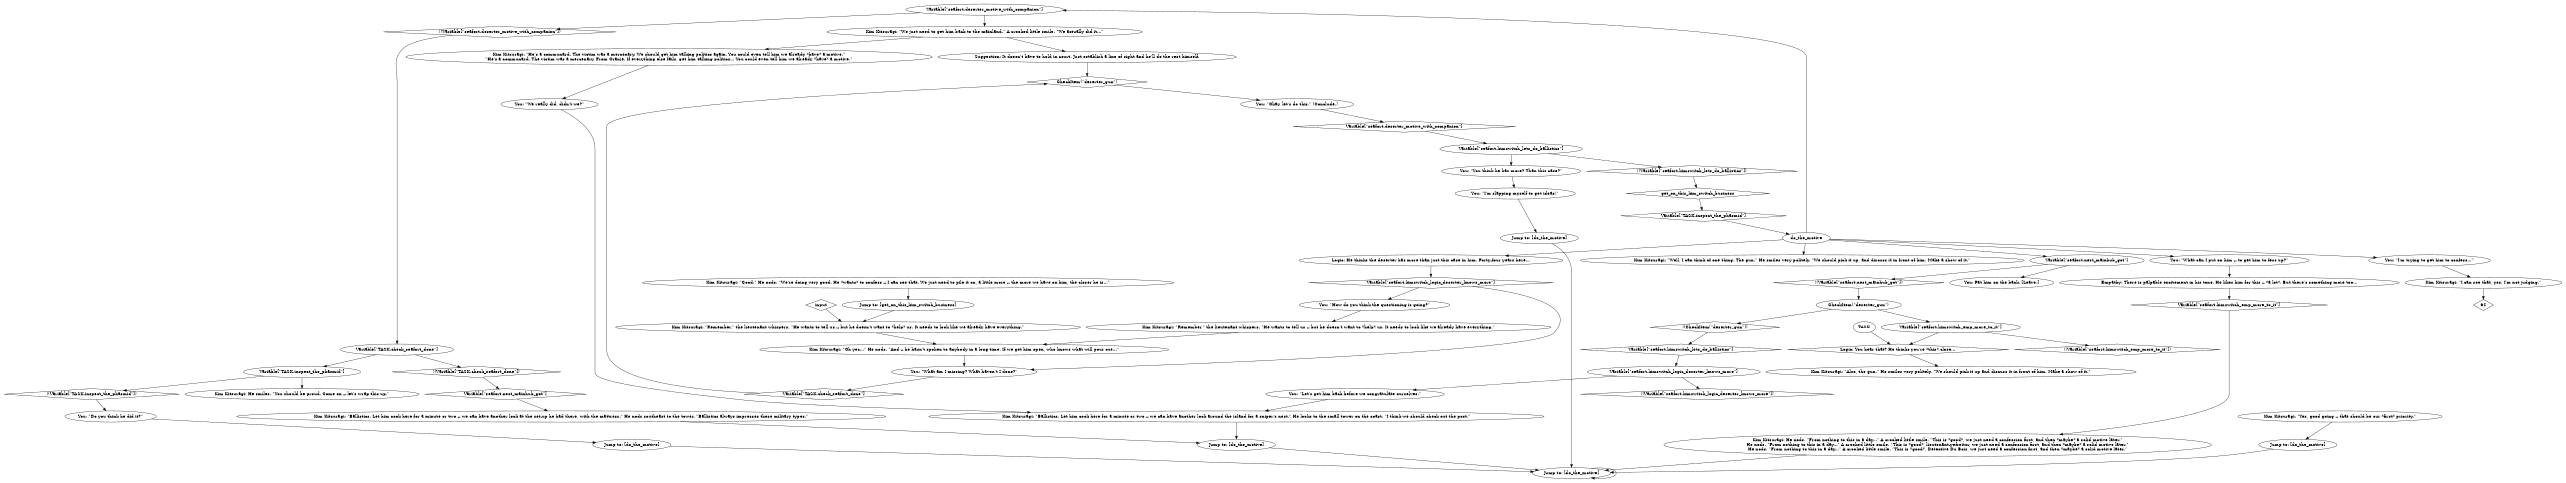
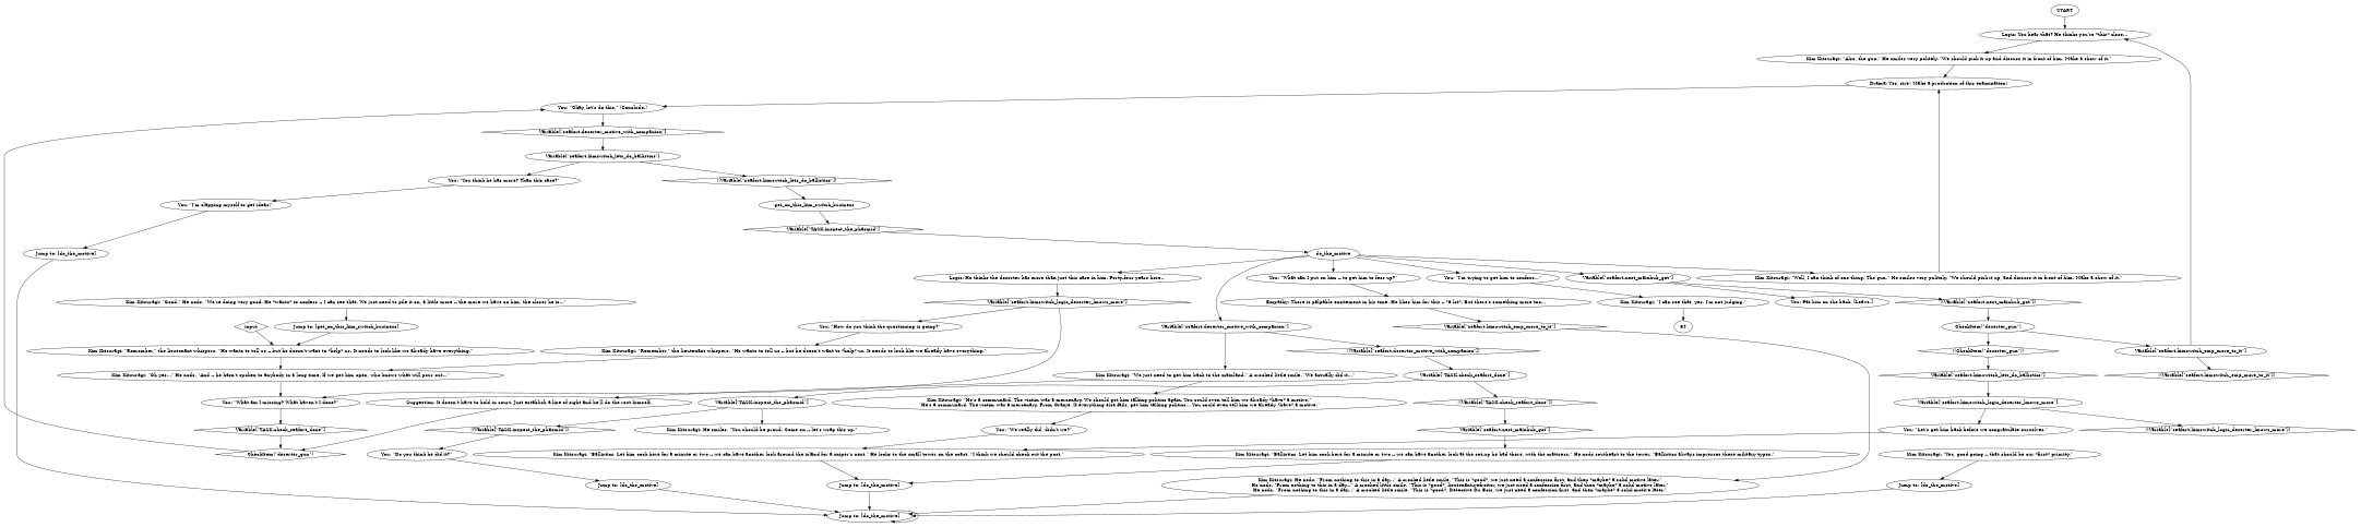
  digraph {
-   n1 [label=TASK]
-   n2 [label="Logic: You hear that? He thinks you're *this* close..." shape=diamond]
+   n1 [label=START]
+   n2 [label="Logic: You hear that? He thinks you're *this* close..."]
    n3 [label=input shape=diamond]
    n4 [label="Kim Kitsuragi: \"Remember,\" the lieutenant whispers. \"He wants to tell us -- but he doesn't want to *help* us. It needs to look like we already have everything.\""]
    n5 [label="Kim Kitsuragi: \"Oh yes...\" He nods. \"And -- he hasn't spoken to anybody in a long time. If we get him open, who knows what will pour out...\""]
    n6 [label="Kim Kitsuragi: \"Ballistics. Let him cook here for a minute or two -- we can have another look at the set-up he had there, with the mattress.\" He nods southeast to the tower. \"Ballistics always impresses these military types.\""]
    n7 [label="Jump to: [do_the_motive]"]
    n8 [label="Jump to: [do_the_motive]"]
    n9 [label="You: \"Do you think he did it?\""]
    n10 [label="Jump to: [do_the_motive]"]
    n11 [label="You: \"I'm trying to get him to confess...\""]
    n12 [label="Kim Kitsuragi: \"I can see that, yes. I'm not judging.\""]
-   64 [shape=diamond]
+   64
+   n14 [label="Drama: Yes, sire! Make a production of this examination!"]
    n15 [label="You: \"Okay, let's do this.\" (Conclude.)"]
    n16 [label="Variable[\"seafort.deserter_motive_with_companion\"]" shape=diamond]
    n17 [label="Kim Kitsuragi: \"Good.\" He nods. \"We're doing very good. He *wants* to confess -- I can see that. We just need to pile it on, a little more -- the more we have on him, the closer he is...\""]
    n18 [label="Jump to: [get_on_this_kim_switch_business]"]
    n19 [label="Kim Kitsuragi: \"Remember,\" the lieutenant whispers. \"He wants to tell us -- but he doesn't want to *help* us. It needs to look like we already have everything.\""]
    n20 [label="You: \"What am I missing? What haven't I done?\""]
    n21 [label="Variable[\"TASK.check_seafort_done\"]"]
    n22 [label="!(Variable[\"TASK.check_seafort_done\"])" shape=diamond]
    n23 [label="Variable[\"TASK.inspect_the_phasmid\"]"]
    n24 [label="Variable[\"seafort.nest_mainhub_got\"]" shape=diamond]
    n25 [label="!(Variable[\"TASK.inspect_the_phasmid\"])" shape=diamond]
    n26 [label="Kim Kitsuragi: He smiles. \"You should be proud. Come on -- let's wrap this up.\""]
    n27 [label="Variable[\"TASK.check_seafort_done\"]" shape=diamond]
    n28 [label="CheckItem(\"deserter_gun\")" shape=diamond]
    n29 [label="Variable[\"TASK.inspect_the_phasmid\"]" shape=diamond]
    n30 [label=do_the_motive]
    n31 [label="Kim Kitsuragi: \"Well, I can think of one thing. The gun.\" He smiles very politely. \"We should pick it up, and discuss it in front of him. Make a show of it.\""]
    n32 [label="You: \"What can I put on him -- to get him to fess up?\""]
    n33 [label="Variable[\"seafort.nest_mainhub_got\"]"]
    n34 [label="Variable[\"seafort.deserter_motive_with_companion\"]"]
    n35 [label="Logic: He thinks the deserter has more than just this case in him. Forty-four years here..."]
    n36 [label="Kim Kitsuragi: \"Ballistics. Let him cook here for a minute or two -- we can have another look around the island for a sniper's nest.\" He looks to the small tower on the coast. \"I think we should check out the post.\""]
    n37 [label="CheckItem(\"deserter_gun\")"]
    n38 [label="!(CheckItem(\"deserter_gun\"))" shape=diamond]
    n39 [label="Variable[\"seafort.kimswitch_emp_more_to_it\"]"]
    n40 [label="Variable[\"seafort.kimswitch_lets_do_ballistics\"]" shape=diamond]
    n41 [label="!(Variable[\"seafort.kimswitch_emp_more_to_it\"])" shape=diamond]
    n42 [label="Variable[\"seafort.kimswitch_logic_deserter_knows_more\"]"]
    n43 [label="Kim Kitsuragi: \"Also, the gun.\" He smiles very politely. \"We should pick it up and discuss it in front of him. Make a show of it.\""]
    n44 [label="Variable[\"seafort.kimswitch_emp_more_to_it\"]" shape=diamond]
    n45 [label="Kim Kitsuragi: He nods. \"From nothing to this in a day...\" A crooked little smile. \"This is *good*, we just need a confession first, and then *maybe* a solid motive later.\"\nHe nods. \"From nothing to this in a day...\" A crooked little smile. \"This is *good*, lieutenant-yefreitor, we just need a confession first, and then *maybe* a solid motive later.\"\nHe nods. \"From nothing to this in a day...\" A crooked little smile. \"This is *good*, Detective Du Bois, we just need a confession first, and then *maybe* a solid motive later.\""]
    n46 [label="Kim Kitsuragi: \"Yes, good going -- that should be our *first* priority.\""]
    n47 [label="Jump to: [do_the_motive]"]
    n48 [label="Jump to: [do_the_motive]"]
    n49 [label="You: \"We really did, didn't we?\""]
    n50 [label="Suggestion: It doesn't have to hold in court. Just establish a line of sight and he'll do the rest himself."]
    n51 [label="Variable[\"seafort.kimswitch_lets_do_ballistics\"]"]
-   n52 [label=get_on_this_kim_switch_business shape=diamond]
+   n52 [label=get_on_this_kim_switch_business]
    n53 [label="!(Variable[\"seafort.kimswitch_lets_do_ballistics\"])" shape=diamond]
    n54 [label="You: \"You think he has more? Than this case?\""]
    n55 [label="You: \"I'm slapping myself to get ideas!\""]
    n56 [label="!(Variable[\"seafort.kimswitch_logic_deserter_knows_more\"])" shape=diamond]
    n57 [label="You: \"Let's get him back before we congratulate ourselves.\""]
    n58 [label="You: \"How do you think the questioning is going?\""]
    n59 [label="Empathy: There is palpable excitement in his tone. He likes him for this -- *a lot*. But there's something more too..."]
    n60 [label="!(Variable[\"seafort.nest_mainhub_got\"])" shape=diamond]
    n61 [label="You: Pat him on the back. [Leave.]"]
    n62 [label="!(Variable[\"seafort.deserter_motive_with_companion\"])" shape=diamond]
    n63 [label="Kim Kitsuragi: \"We just need to get him back to the mainland.\" A crooked little smile. \"We actually did it...\""]
    n64 [label="Kim Kitsuragi: \"He's a communard. The victim was a mercenary. We should get him talking politics again. You could even tell him we already *have* a motive.\"\n\"He's a communard. The victim was a mercenary. From Oranje. If everything else fails, get him talking politics... You could even tell him we already *have* a motive.\""]
    n65 [label="Variable[\"seafort.kimswitch_logic_deserter_knows_more\"]" shape=diamond]
    n1 -> n2
    n2 -> n43
    n3 -> n4
    n4 -> n5
    n5 -> n20
    n6 -> n7
    n7 -> n8
    n8 -> n8
    n9 -> n10
    n10 -> n8
    n11 -> n12
    n12 -> 64
+   n14 -> n15
    n15 -> n16
    n16 -> n51
    n17 -> n18
    n18 -> n4
    n19 -> n5
    n20 -> n27
    n21 -> n22
    n21 -> n23
    n22 -> n24
    n23 -> n25
    n23 -> n26
    n24 -> n6
    n25 -> n9
    n27 -> n28
    n28 -> n15
    n29 -> n30
    n30 -> n11
    n30 -> n31
    n30 -> n32
    n30 -> n33
    n30 -> n34
    n30 -> n35
+   n31 -> n14
    n32 -> n59
    n33 -> n60
    n33 -> n61
    n34 -> n62
    n34 -> n63
    n35 -> n65
    n36 -> n7
    n37 -> n38
    n37 -> n39
    n38 -> n40
    n39 -> n2
    n39 -> n41
    n40 -> n42
    n42 -> n56
    n42 -> n57
+   n43 -> n14
    n44 -> n45
    n45 -> n8
    n46 -> n47
    n47 -> n8
    n48 -> n8
    n49 -> n36
    n50 -> n28
    n51 -> n53
    n51 -> n54
    n52 -> n29
    n53 -> n52
    n54 -> n55
    n55 -> n48
    n57 -> n36
    n58 -> n19
    n59 -> n44
    n60 -> n37
    n62 -> n21
    n63 -> n50
    n63 -> n64
    n64 -> n49
    n65 -> n20
    n65 -> n58
  }
